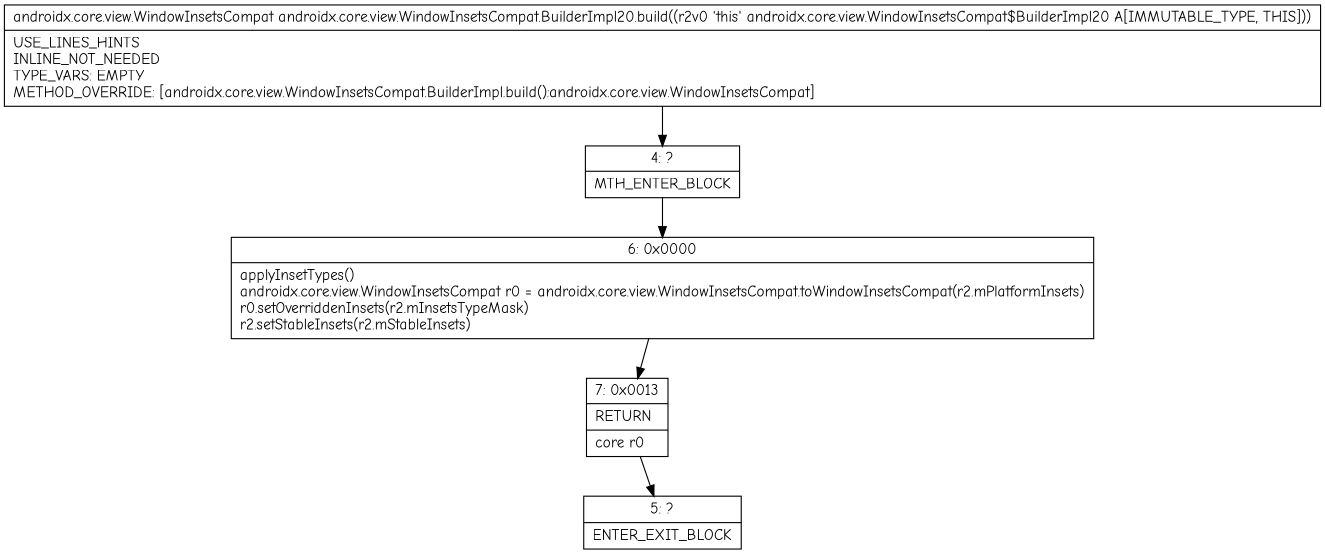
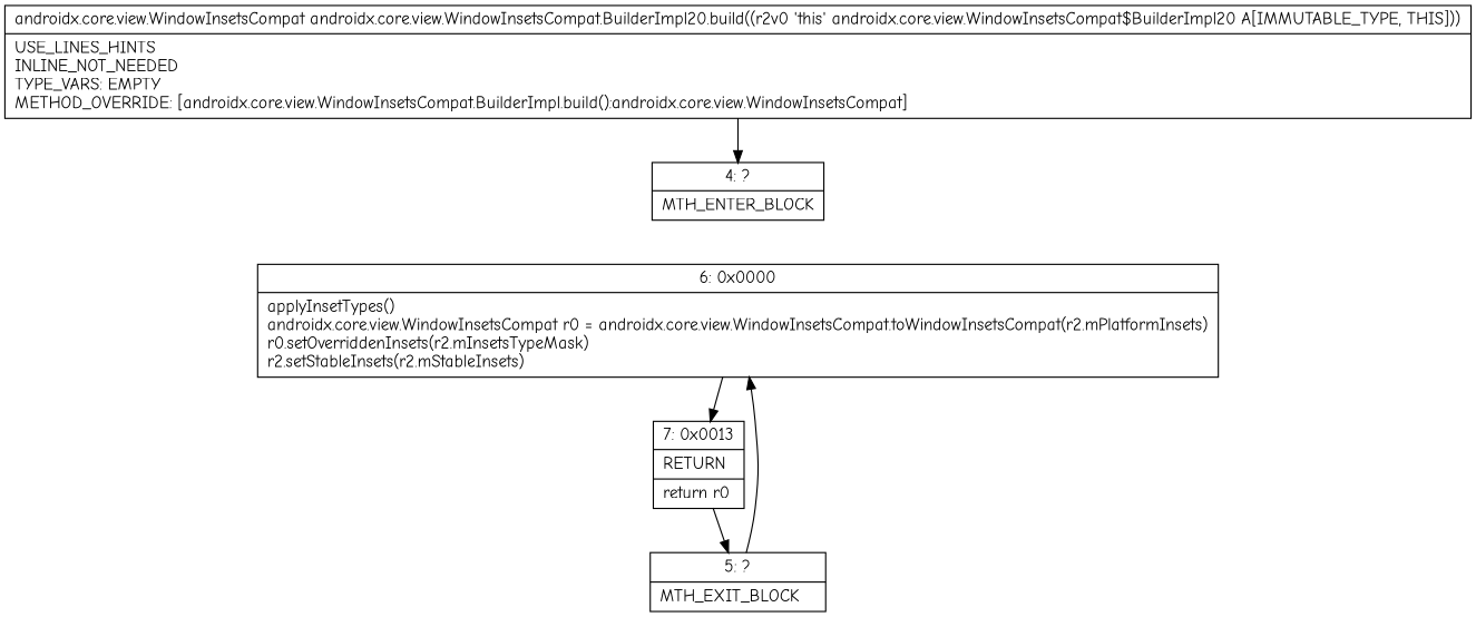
  digraph {
    fontname="Comic Neue"
    node [fontname="Comic Neue" shape=record]
    edge [fontname="Comic Neue"]
    n1 [label="{4\:\ ?|MTH_ENTER_BLOCK\l}"]
    n2 [label="{6\:\ 0x0000|applyInsetTypes()\landroidx.core.view.WindowInsetsCompat r0 = androidx.core.view.WindowInsetsCompat.toWindowInsetsCompat(r2.mPlatformInsets)\lr0.setOverriddenInsets(r2.mInsetsTypeMask)\lr2.setStableInsets(r2.mStableInsets)\l}"]
-   n3 [label="{7\:\ 0x0013|RETURN\l|core r0\l}"]
-   n4 [label="{5\:\ ?|ENTER_EXIT_BLOCK\l}"]
+   n3 [label="{7\:\ 0x0013|RETURN\l|return r0\l}"]
+   n4 [label="{5\:\ ?|MTH_EXIT_BLOCK\l}"]
    n5 [label="{androidx.core.view.WindowInsetsCompat androidx.core.view.WindowInsetsCompat.BuilderImpl20.build((r2v0 'this' androidx.core.view.WindowInsetsCompat$BuilderImpl20 A[IMMUTABLE_TYPE, THIS]))  | USE_LINES_HINTS\lINLINE_NOT_NEEDED\lTYPE_VARS: EMPTY\lMETHOD_OVERRIDE: [androidx.core.view.WindowInsetsCompat.BuilderImpl.build():androidx.core.view.WindowInsetsCompat]\l}"]
-   n1 -> n2
+   n4 -> n2
    n2 -> n3
    n3 -> n4
    n5 -> n1
  }
